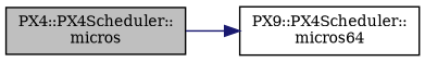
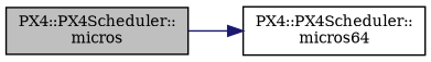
  digraph {
    rankdir=LR
    fontname="DejaVu Serif"
    node [color=black fontname="DejaVu Serif" fontsize=10 shape=record style=filled]
    n1 [fillcolor=grey75 fontcolor=black height=0.2 label="PX4::PX4Scheduler::\lmicros" width=0.4]
-   n2 [fillcolor=white height=0.2 label="PX9::PX4Scheduler::\lmicros64" width=0.4]
+   n2 [fillcolor=white height=0.2 label="PX4::PX4Scheduler::\lmicros64" width=0.4]
    n1 -> n2 [color=midnightblue fontname="DejaVu Serif" fontsize=10 labelfontname=Helvetica labelfontsize=10 style=solid]
  }
